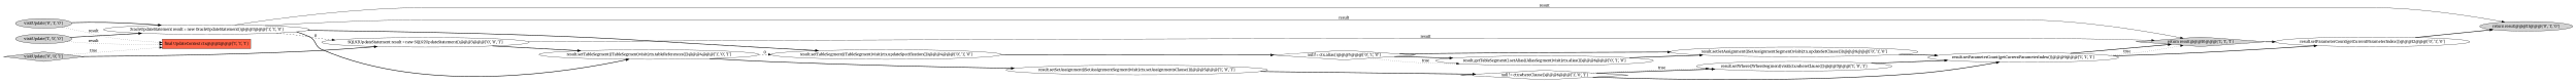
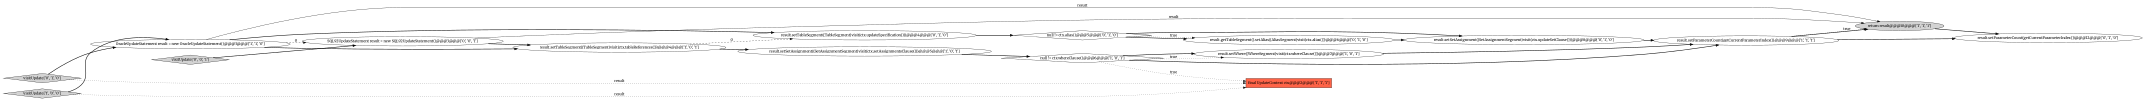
  digraph {
    fontname=Merriweather
    rankdir=LR
    node [fillcolor=white fontname=Merriweather shape=ellipse style=filled]
    edge [fontname=Merriweather style=bold]
    n1 [label="result.getTableSegment().setAlias((AliasSegment)visit(ctx.alias()))@@@6@@@['0', '1', '0']"]
    n2 [label="result.setSetAssignment((SetAssignmentSegment)visit(ctx.updateSetClause()))@@@8@@@['0', '1', '0']"]
    n3 [label="result.setParameterCount(getCurrentParameterIndex())@@@9@@@['1', '1', '1']"]
-   n4 [fillcolor=lightgray label="return result@@@10@@@['1', '1', '1']" shape=diamond]
+   n4 [fillcolor=lightgray label="return result@@@10@@@['1', '1', '1']"]
    n5 [label="result.setParameterCount(getCurrentParameterIndex())@@@12@@@['0', '1', '0']"]
    n6 [label="null != ctx.whereClause()@@@6@@@['1', '0', '1']" shape=diamond]
    n7 [label="result.setWhere((WhereSegment)visit(ctx.whereClause()))@@@7@@@['1', '0', '1']"]
-   n8 [fillcolor=lightgray label="return result@@@13@@@['0', '1', '0']"]
    n9 [label="null != ctx.alias()@@@5@@@['0', '1', '0']" shape=diamond]
    n10 [label="result.setTableSegment((TableSegment)visit(ctx.tableReferences()))@@@4@@@['1', '0', '1']"]
    n11 [label="result.setTableSegment((TableSegment)visit(ctx.updateSpecification()))@@@4@@@['0', '1', '0']"]
    n12 [label="result.setSetAssignment((SetAssignmentSegment)visit(ctx.setAssignmentsClause()))@@@5@@@['1', '0', '1']"]
    n13 [label="OracleUpdateStatement result = new OracleUpdateStatement()@@@3@@@['1', '1', '0']"]
    n14 [label="SQL92UpdateStatement result = new SQL92UpdateStatement()@@@3@@@['0', '0', '1']"]
    n15 [fillcolor=tomato label="final UpdateContext ctx@@@2@@@['1', '1', '1']" shape=box]
    n16 [fillcolor=lightgray label="visitUpdate['0', '0', '1']" shape=diamond]
-   n17 [fillcolor=lightgray label="visitUpdate['0', '1', '0']"]
-   n18 [fillcolor=lightgray label="visitUpdate['1', '0', '0']"]
+   n17 [fillcolor=lightgray label="visitUpdate['0', '1', '0']" shape=diamond]
+   n18 [fillcolor=lightgray label="visitUpdate['1', '0', '0']" shape=diamond]
    n1 -> n2
    n2 -> n3
    n3 -> n4
    n3 -> n4 [label=true style=dotted]
    n3 -> n5
    n4 -> n5
-   n5 -> n8
    n6 -> n3
    n6 -> n7
    n6 -> n7 [label=true style=dotted]
    n7 -> n3
    n9 -> n1 [label=true style=dotted]
    n9 -> n1
    n9 -> n2
    n10 -> n11 [label=0 style=dashed]
    n10 -> n12
    n11 -> n9
    n12 -> n6
    n13 -> n4 [label=result style=solid]
-   n13 -> n8 [label=result style=solid]
    n13 -> n10
    n13 -> n11
    n13 -> n14 [label=0 style=dashed]
    n14 -> n4 [label=result style=solid]
    n14 -> n10
    n16 -> n14
-   n16 -> n15 [label=true style=dotted]
+   n6 -> n15 [label=true style=dotted]
    n17 -> n13
    n17 -> n15 [label=result style=dotted]
    n18 -> n13
    n18 -> n15 [label=result style=dotted]
  }
